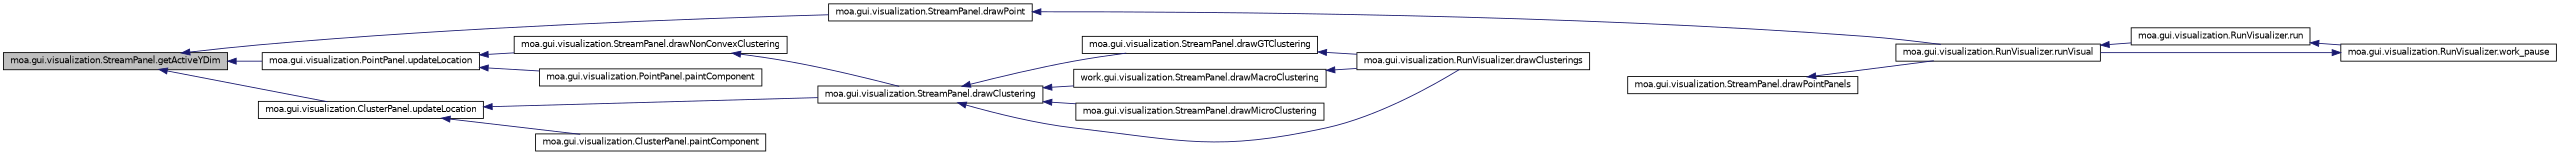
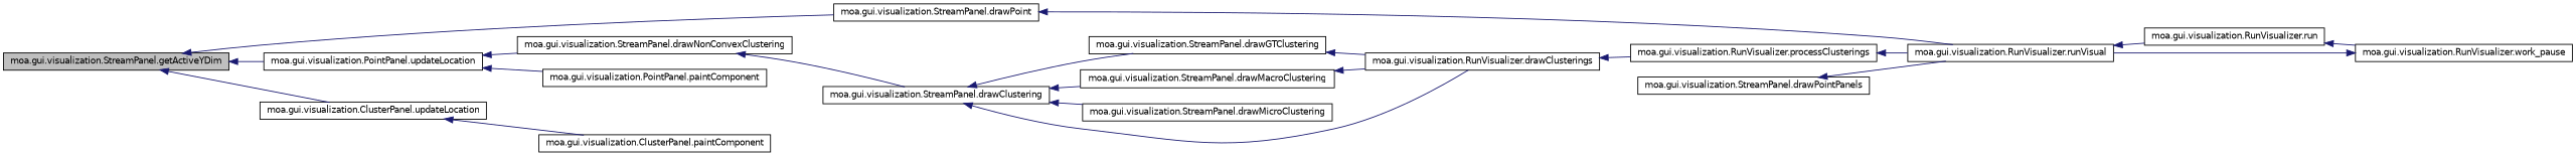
  digraph {
    rankdir=LR
    node [color=black fillcolor=white fontname=Helvetica fontsize=10 shape=record style=filled]
    edge [color=midnightblue dir=back fontname=Helvetica fontsize=10 labelfontname=Helvetica labelfontsize=10 style=solid]
    n1 [fillcolor=grey75 fontcolor=black height=0.2 label="moa.gui.visualization.StreamPanel.getActiveYDim" width=0.4]
    n2 [height=0.2 label="moa.gui.visualization.StreamPanel.drawPoint" width=0.4]
    n3 [height=0.2 label="moa.gui.visualization.PointPanel.updateLocation" width=0.4]
    n4 [height=0.2 label="moa.gui.visualization.ClusterPanel.updateLocation" width=0.4]
    n5 [height=0.2 label="moa.gui.visualization.RunVisualizer.runVisual" width=0.4]
    n6 [height=0.2 label="moa.gui.visualization.StreamPanel.drawNonConvexClustering" width=0.4]
    n7 [height=0.2 label="moa.gui.visualization.PointPanel.paintComponent" width=0.4]
    n8 [height=0.2 label="moa.gui.visualization.StreamPanel.drawClustering" width=0.4]
    n9 [height=0.2 label="moa.gui.visualization.ClusterPanel.paintComponent" width=0.4]
    n10 [height=0.2 label="moa.gui.visualization.RunVisualizer.run" width=0.4]
    n11 [height=0.2 label="moa.gui.visualization.RunVisualizer.work_pause" width=0.4]
    n12 [height=0.2 label="moa.gui.visualization.StreamPanel.drawPointPanels" width=0.4]
    n13 [height=0.2 label="moa.gui.visualization.StreamPanel.drawGTClustering" width=0.4]
-   n14 [height=0.2 label="work.gui.visualization.StreamPanel.drawMacroClustering" width=0.4]
+   n14 [height=0.2 label="moa.gui.visualization.StreamPanel.drawMacroClustering" width=0.4]
    n15 [height=0.2 label="moa.gui.visualization.StreamPanel.drawMicroClustering" width=0.4]
    n16 [height=0.2 label="moa.gui.visualization.RunVisualizer.drawClusterings" width=0.4]
+   n17 [height=0.2 label="moa.gui.visualization.RunVisualizer.processClusterings" width=0.4]
    n1 -> n2
    n1 -> n3
    n1 -> n4
    n2 -> n5
    n3 -> n6
    n3 -> n7
-   n4 -> n8
    n4 -> n9
    n5 -> n10
    n6 -> n8
    n8 -> n13
    n8 -> n14
    n8 -> n15
    n8 -> n16
    n10 -> n11
    n11 -> n5
    n12 -> n5
    n13 -> n16
    n14 -> n16
+   n16 -> n17
+   n17 -> n5
  }
